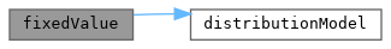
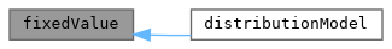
  digraph {
    rankdir=LR
    fontname="DejaVu Sans Mono"
    node [color=gray40 fontname="DejaVu Sans Mono" fontsize=10 shape=box style=filled]
    n1 [fillcolor=grey60 fontcolor=black height=0.2 label=fixedValue width=0.4]
    n2 [fillcolor=white height=0.2 label=distributionModel width=0.4]
-   n2 -> n1 [color=steelblue1 dir=back fontname="DejaVu Sans Mono" fontsize=10 labelfontname=Helvetica labelfontsize=10 style=solid]
+   n1 -> n2 [color=steelblue1 dir=back fontname="DejaVu Sans Mono" fontsize=10 labelfontname=Helvetica labelfontsize=10 style=solid]
  }
